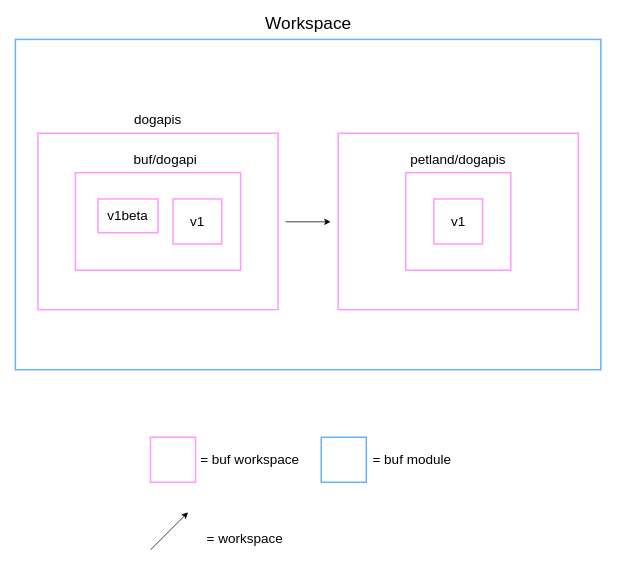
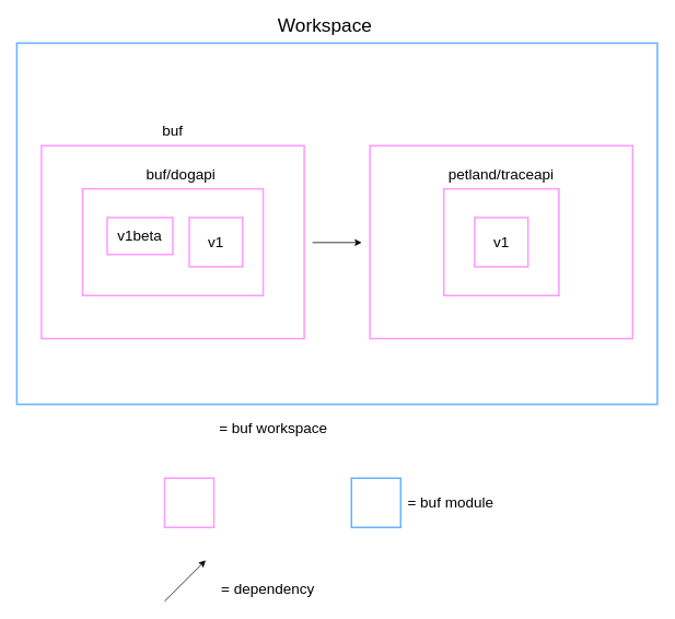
  <mxCell id="0" />
  <mxCell id="1" parent="0" />
  <mxCell id="2" value="" style="rounded=0;whiteSpace=wrap;html=1;fillColor=none;strokeColor=#66B2FF;strokeWidth=2;" parent="1" vertex="1"><mxGeometry x="20" y="52" width="780" height="440" as="geometry" /></mxCell>
- <mxCell id="3" value="&lt;font style=&quot;font-size: 23px&quot;&gt;Workspace&lt;/font&gt;" style="text;html=1;align=center;verticalAlign=middle;resizable=0;points=[];autosize=1;strokeColor=none;fillColor=none;" parent="1" vertex="1"><mxGeometry x="345" y="20" width="130" height="20" as="geometry" /></mxCell>
+ <mxCell id="3" value="&lt;font style=&quot;font-size: 23px&quot;&gt;Workspace&lt;/font&gt;" style="text;html=1;align=center;verticalAlign=middle;resizable=0;points=[];autosize=1;strokeColor=none;fillColor=none;" parent="1" vertex="1"><mxGeometry x="330" y="20" width="130" height="20" as="geometry" /></mxCell>
  <mxCell id="4" style="edgeStyle=none;html=1;fontSize=18;" parent="1" edge="1"><mxGeometry relative="1" as="geometry"><mxPoint x="380" y="295" as="sourcePoint" /><mxPoint x="440" y="295" as="targetPoint" /></mxGeometry></mxCell>
  <mxCell id="5" value="" style="rounded=0;whiteSpace=wrap;html=1;fontSize=23;fillColor=none;strokeColor=#FF99FF;strokeWidth=2;" parent="1" vertex="1"><mxGeometry x="50" y="177" width="320" height="235" as="geometry" /></mxCell>
- <mxCell id="6" value="&lt;font style=&quot;font-size: 18px&quot;&gt;dogapis&lt;/font&gt;" style="text;html=1;strokeColor=none;fillColor=none;align=center;verticalAlign=middle;whiteSpace=wrap;rounded=0;fontSize=23;" parent="1" vertex="1"><mxGeometry x="180" y="142" width="60" height="30" as="geometry" /></mxCell>
+ <mxCell id="6" value="&lt;font style=&quot;font-size: 18px&quot;&gt;buf&lt;/font&gt;" style="text;html=1;strokeColor=none;fillColor=none;align=center;verticalAlign=middle;whiteSpace=wrap;rounded=0;fontSize=23;" parent="1" vertex="1"><mxGeometry x="180" y="142" width="60" height="30" as="geometry" /></mxCell>
  <mxCell id="7" value="" style="rounded=0;whiteSpace=wrap;html=1;fontSize=18;fillColor=none;strokeColor=#FF99FF;strokeWidth=2;" parent="1" vertex="1"><mxGeometry x="100" y="229.5" width="220" height="130" as="geometry" /></mxCell>
  <mxCell id="8" value="buf/dogapi" style="text;html=1;strokeColor=none;fillColor=none;align=center;verticalAlign=middle;whiteSpace=wrap;rounded=0;fontSize=18;" parent="1" vertex="1"><mxGeometry x="145" y="197" width="150" height="30" as="geometry" /></mxCell>
  <mxCell id="9" value="v1beta" style="rounded=0;whiteSpace=wrap;html=1;fontSize=18;fillColor=none;strokeColor=#FF99FF;strokeWidth=2;" parent="1" vertex="1"><mxGeometry x="130" y="264.5" width="80" height="45" as="geometry" /></mxCell>
  <mxCell id="10" value="v1" style="rounded=0;whiteSpace=wrap;html=1;fontSize=18;fillColor=none;strokeColor=#FF99FF;strokeWidth=2;" parent="1" vertex="1"><mxGeometry x="230" y="264.5" width="65" height="60" as="geometry" /></mxCell>
  <mxCell id="11" value="" style="rounded=0;whiteSpace=wrap;html=1;fontSize=23;fillColor=none;strokeColor=#FF99FF;strokeWidth=2;" parent="1" vertex="1"><mxGeometry x="450" y="177" width="320" height="235" as="geometry" /></mxCell>
  <mxCell id="12" value="" style="rounded=0;whiteSpace=wrap;html=1;fontSize=18;fillColor=none;strokeColor=#FF99FF;strokeWidth=2;" parent="1" vertex="1"><mxGeometry x="540" y="229.5" width="140" height="130" as="geometry" /></mxCell>
- <mxCell id="13" value="petland/dogapis" style="text;html=1;strokeColor=none;fillColor=none;align=center;verticalAlign=middle;whiteSpace=wrap;rounded=0;fontSize=18;" parent="1" vertex="1"><mxGeometry x="540" y="197" width="140" height="30" as="geometry" /></mxCell>
+ <mxCell id="13" value="petland/traceapi" style="text;html=1;strokeColor=none;fillColor=none;align=center;verticalAlign=middle;whiteSpace=wrap;rounded=0;fontSize=18;" parent="1" vertex="1"><mxGeometry x="540" y="197" width="140" height="30" as="geometry" /></mxCell>
  <mxCell id="14" value="v1" style="rounded=0;whiteSpace=wrap;html=1;fontSize=18;fillColor=none;strokeColor=#FF99FF;strokeWidth=2;" parent="1" vertex="1"><mxGeometry x="577.5" y="264.5" width="65" height="60" as="geometry" /></mxCell>
  <mxCell id="15" value="" style="rounded=0;whiteSpace=wrap;html=1;fontSize=18;strokeColor=#FF99FF;fillColor=none;strokeWidth=2;" parent="1" vertex="1"><mxGeometry x="200" y="582" width="60" height="60" as="geometry" /></mxCell>
- <mxCell id="16" value="= buf workspace" style="text;html=1;strokeColor=none;fillColor=none;align=center;verticalAlign=middle;whiteSpace=wrap;rounded=0;fontSize=18;" parent="1" vertex="1"><mxGeometry x="260" y="597" width="145" height="30" as="geometry" /></mxCell>
+ <mxCell id="16" value="= buf workspace" style="text;html=1;strokeColor=none;fillColor=none;align=center;verticalAlign=middle;whiteSpace=wrap;rounded=0;fontSize=18;" parent="1" vertex="1"><mxGeometry x="260" y="507" width="145" height="30" as="geometry" /></mxCell>
  <mxCell id="17" value="" style="rounded=0;whiteSpace=wrap;html=1;fontSize=18;strokeColor=#66B2FF;fillColor=none;strokeWidth=2;" parent="1" vertex="1"><mxGeometry x="427.5" y="582" width="60" height="60" as="geometry" /></mxCell>
  <mxCell id="18" value="= buf module" style="text;html=1;strokeColor=none;fillColor=none;align=center;verticalAlign=middle;whiteSpace=wrap;rounded=0;fontSize=18;" parent="1" vertex="1"><mxGeometry x="476" y="597" width="145" height="30" as="geometry" /></mxCell>
  <mxCell id="19" value="" style="endArrow=classic;html=1;fontSize=18;" parent="1" edge="1"><mxGeometry width="50" height="50" relative="1" as="geometry"><mxPoint x="200" y="732" as="sourcePoint" /><mxPoint x="250" y="682" as="targetPoint" /></mxGeometry></mxCell>
- <mxCell id="20" value="= workspace" style="text;html=1;strokeColor=none;fillColor=none;align=center;verticalAlign=middle;whiteSpace=wrap;rounded=0;fontSize=18;" parent="1" vertex="1"><mxGeometry x="260.5" y="702" width="130" height="30" as="geometry" /></mxCell>
+ <mxCell id="20" value="= dependency" style="text;html=1;strokeColor=none;fillColor=none;align=center;verticalAlign=middle;whiteSpace=wrap;rounded=0;fontSize=18;" parent="1" vertex="1"><mxGeometry x="260.5" y="702" width="130" height="30" as="geometry" /></mxCell>
